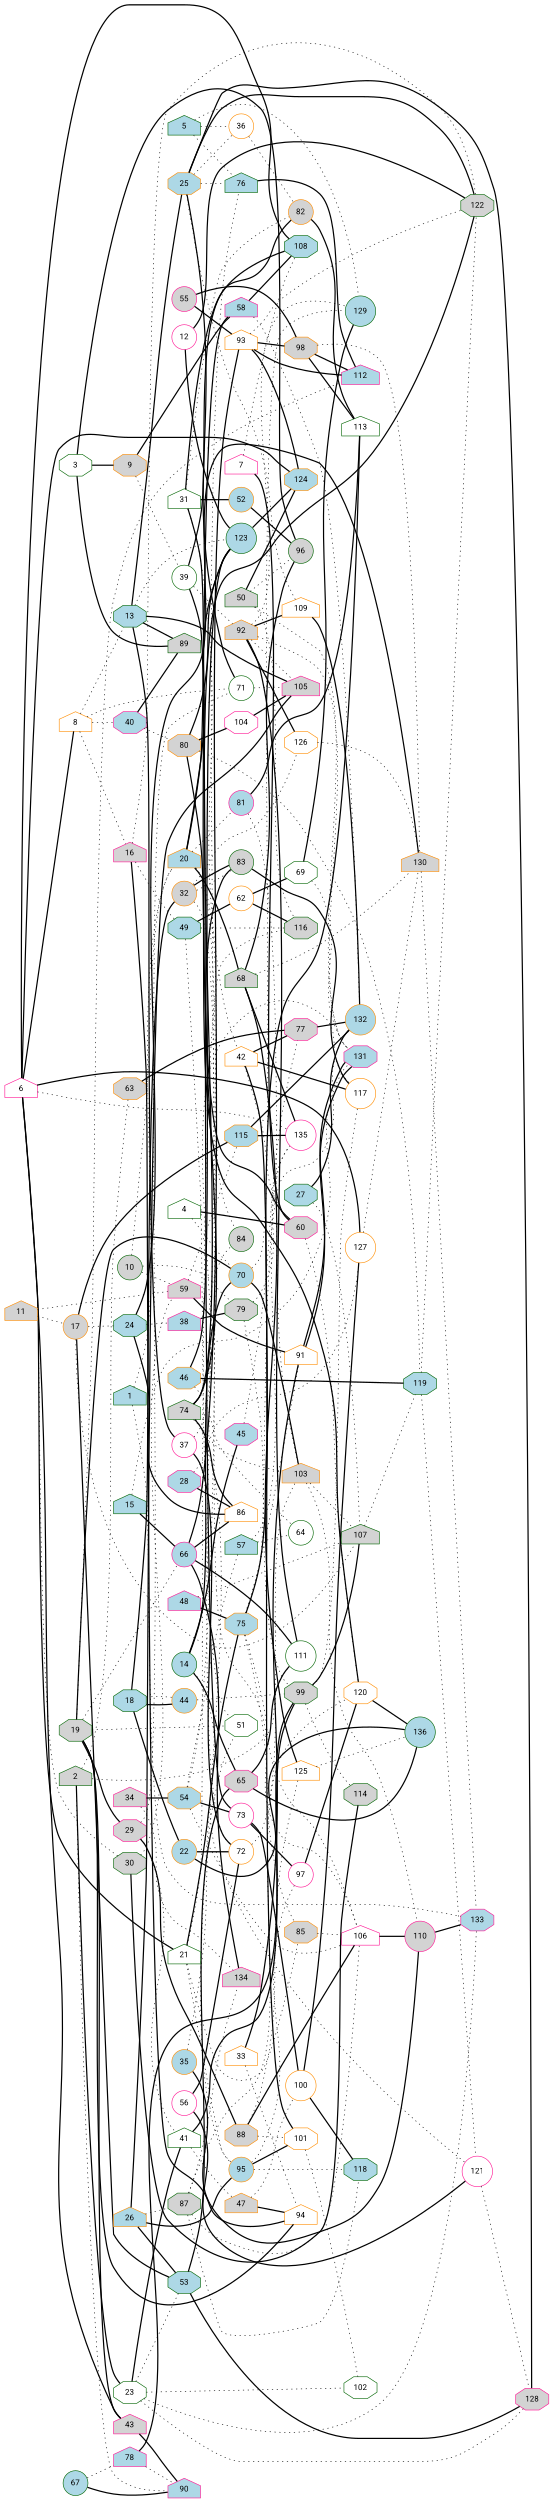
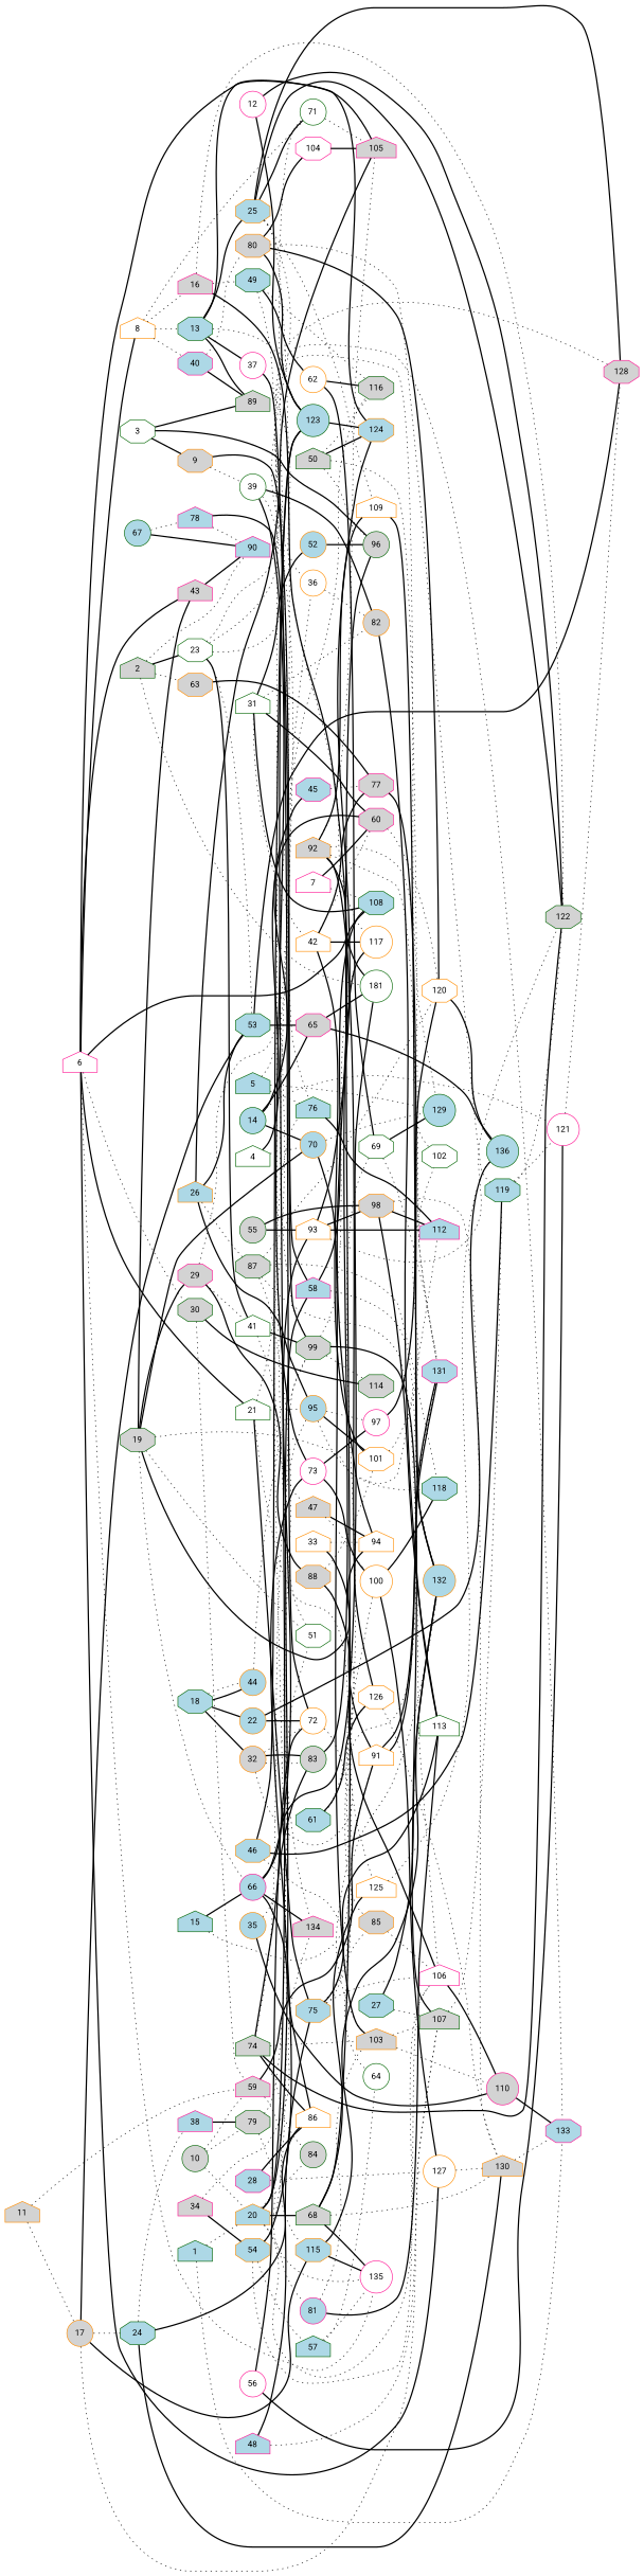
  graph {
    fontname=Roboto
    rankdir=LR
    node [color=darkgreen fillcolor=lightblue fontname=Roboto shape=octagon style=filled]
    edge [fontname=Roboto style=bold]
    1 [shape=house]
    20 [color=darkorange shape=house]
    133 [color=deeppink]
    58 [color=deeppink shape=house]
    123 [shape=circle]
    68 [fillcolor=lightgrey shape=house]
    81 [color=deeppink shape=circle]
    84 [fillcolor=lightgrey shape=circle]
    106 [color=deeppink fillcolor=white shape=house]
    2 [fillcolor=lightgrey shape=house]
    23 [fillcolor=white]
    63 [color=darkorange fillcolor=lightgrey]
    90 [color=deeppink shape=house]
-   111 [fillcolor=white shape=circle]
+   111 [fillcolor=white shape=circle label=181]
    53
    41 [fillcolor=white shape=house]
    102 [fillcolor=white]
    128 [color=deeppink fillcolor=lightgrey]
    77 [color=deeppink fillcolor=lightgrey]
    3 [fillcolor=white]
    9 [color=darkorange fillcolor=lightgrey]
    89 [fillcolor=lightgrey shape=house]
    96 [fillcolor=lightgrey shape=circle]
    39 [fillcolor=white shape=circle]
    4 [fillcolor=white shape=house]
    60 [color=deeppink fillcolor=lightgrey]
    70 [color=darkorange shape=circle]
    120 [color=darkorange fillcolor=white]
    129 [shape=circle]
    103 [color=darkorange fillcolor=lightgrey shape=house]
    5 [shape=house]
    36 [color=darkorange fillcolor=white shape=circle]
    76 [shape=house]
    82 [color=darkorange fillcolor=lightgrey shape=circle]
    112 [color=deeppink shape=house]
    6 [color=deeppink fillcolor=white shape=house]
    8 [color=darkorange fillcolor=white shape=house]
    21 [fillcolor=white shape=house]
    30 [fillcolor=lightgrey]
    43 [color=deeppink fillcolor=lightgrey shape=house]
    108
    124 [color=darkorange]
    127 [color=darkorange fillcolor=white shape=circle]
    135 [color=deeppink fillcolor=white shape=circle]
    13
    16 [color=deeppink fillcolor=lightgrey shape=house]
    40 [color=deeppink]
    71 [fillcolor=white shape=circle]
    75 [color=darkorange]
    85 [color=darkorange fillcolor=lightgrey]
    95 [color=darkorange shape=circle]
    116 [fillcolor=lightgrey]
    59 [color=deeppink fillcolor=lightgrey shape=house]
    114 [fillcolor=lightgrey]
    130 [color=darkorange fillcolor=lightgrey shape=house]
    7 [color=deeppink fillcolor=white shape=house]
    25 [color=darkorange]
    37 [color=deeppink fillcolor=white shape=circle]
    105 [color=deeppink fillcolor=lightgrey shape=house]
    122 [fillcolor=lightgrey]
    49
    94 [color=darkorange fillcolor=white shape=house]
    80 [color=darkorange fillcolor=lightgrey]
    73 [color=deeppink fillcolor=white shape=circle]
    92 [color=darkorange fillcolor=lightgrey shape=house]
    132 [color=darkorange shape=circle]
    10 [fillcolor=lightgrey shape=circle]
    79 [fillcolor=lightgrey]
    115 [color=darkorange]
    91 [color=darkorange fillcolor=white shape=house]
    99 [fillcolor=lightgrey]
    11 [color=darkorange fillcolor=lightgrey shape=house]
    17 [color=darkorange fillcolor=lightgrey shape=circle]
    24
    107 [fillcolor=lightgrey shape=house]
    12 [color=deeppink fillcolor=white shape=circle]
    109 [color=darkorange fillcolor=white shape=house]
    72 [color=darkorange fillcolor=white shape=circle]
    117 [color=darkorange fillcolor=white shape=circle]
    14 [shape=circle]
    45 [color=deeppink]
    65 [color=deeppink fillcolor=lightgrey]
    121 [color=deeppink fillcolor=white shape=circle]
    136 [shape=circle]
    15 [shape=house]
    66 [color=deeppink shape=circle]
    131 [color=deeppink]
    86 [color=darkorange fillcolor=white shape=house]
    134 [color=deeppink fillcolor=lightgrey shape=house]
    93 [color=darkorange fillcolor=white shape=house]
    51 [fillcolor=white]
    62 [color=darkorange fillcolor=white shape=circle]
    38 [color=deeppink shape=house]
    119
    22 [color=darkorange shape=circle]
    18
    32 [color=darkorange fillcolor=lightgrey shape=circle]
    44 [color=darkorange shape=circle]
    83 [fillcolor=lightgrey shape=circle]
    126 [color=darkorange fillcolor=white]
    19 [fillcolor=lightgrey]
    29 [color=deeppink fillcolor=lightgrey]
    88 [color=darkorange fillcolor=lightgrey]
    125 [color=darkorange fillcolor=white shape=house]
    113 [fillcolor=white shape=house]
    110 [color=deeppink fillcolor=lightgrey shape=circle]
    101 [color=darkorange fillcolor=white]
    97 [color=deeppink fillcolor=white shape=circle]
    118
    47 [color=darkorange fillcolor=lightgrey shape=house]
    26 [color=darkorange shape=house]
    87 [fillcolor=lightgrey]
    27
    28 [color=deeppink]
    31 [fillcolor=white shape=house]
    42 [color=darkorange fillcolor=white shape=house]
    52 [color=darkorange shape=circle]
    33 [color=darkorange fillcolor=white shape=house]
    34 [color=deeppink fillcolor=lightgrey shape=house]
    54 [color=darkorange]
    57 [shape=house]
    35 [color=darkorange shape=circle]
    100 [color=darkorange fillcolor=white shape=circle]
    104 [color=deeppink fillcolor=white]
    46 [color=darkorange]
    64 [fillcolor=white shape=circle]
    48 [color=deeppink shape=house]
    69 [fillcolor=white]
    50 [fillcolor=lightgrey shape=house]
-   55 [color=deeppink fillcolor=lightgrey shape=circle]
+   55 [fillcolor=lightgrey shape=circle]
    98 [color=darkorange fillcolor=lightgrey]
    56 [color=deeppink fillcolor=white shape=circle]
+   61
    67 [shape=circle]
    78 [color=deeppink shape=house]
    74 [fillcolor=lightgrey shape=house]
    1 -- 20 [style=dotted]
    1 -- 133 [style=dotted]
    20 -- 58
    20 -- 123
    20 -- 68
    20 -- 81 [style=dotted]
    20 -- 84 [style=dotted]
    20 -- 106 [style=dotted]
    58 -- 108
    58 -- 132 [style=dotted]
    123 -- 124
    68 -- 96
    68 -- 135
    68 -- 130 [style=dotted]
    68 -- 125
    81 -- 103 [style=dotted]
    81 -- 113
    106 -- 110
    2 -- 23
    2 -- 63 [style=dotted]
    2 -- 90 [style=dotted]
    2 -- 111 [style=dotted]
    23 -- 133 [style=dotted]
    23 -- 53 [style=dotted]
    23 -- 41
    23 -- 102 [style=dotted]
    23 -- 128 [style=dotted]
    63 -- 77
    53 -- 128
    53 -- 65
    41 -- 99
    41 -- 47 [style=dotted]
    77 -- 132
    3 -- 9
    3 -- 89
    3 -- 96
    9 -- 58
    9 -- 39 [style=dotted]
    39 -- 82
    39 -- 73
-   39 -- 92 [style=dotted]
+   39 -- 99 [style=dotted]
    4 -- 60
    4 -- 70 [style=dotted]
    60 -- 120 [style=dotted]
    70 -- 129 [style=dotted]
    70 -- 103
    120 -- 136
    103 -- 107 [style=dotted]
    103 -- 110 [style=dotted]
    5 -- 129 [style=dotted]
    5 -- 36 [style=dotted]
    5 -- 76 [style=dotted]
    36 -- 82 [style=dotted]
    76 -- 112
    82 -- 113
    6 -- 8
    6 -- 21
    6 -- 30 [style=dotted]
    6 -- 43
    6 -- 108
    6 -- 124
    6 -- 127
    6 -- 135 [style=dotted]
    8 -- 13 [style=dotted]
    8 -- 16 [style=dotted]
    8 -- 40 [style=dotted]
    8 -- 71 [style=dotted]
    21 -- 75
    21 -- 85 [style=dotted]
    21 -- 95 [style=dotted]
    21 -- 116 [style=dotted]
    30 -- 59 [style=dotted]
    30 -- 114
    43 -- 90
    127 -- 130 [style=dotted]
    13 -- 123 [style=dotted]
    13 -- 89
    13 -- 25
    13 -- 37
    13 -- 105
    16 -- 122 [style=dotted]
    16 -- 49 [style=dotted]
    16 -- 94
    40 -- 89
    40 -- 80 [style=dotted]
    71 -- 105 [style=dotted]
    75 -- 106 [style=dotted]
    75 -- 85 [style=dotted]
    75 -- 132 [style=dotted]
    75 -- 91 [style=dotted]
    75 -- 113
    85 -- 106 [style=dotted]
    95 -- 101
    95 -- 97 [style=dotted]
    95 -- 118 [style=dotted]
    59 -- 115 [style=dotted]
    59 -- 91
    130 -- 133 [style=dotted]
    7 -- 60
    7 -- 108 [style=dotted]
    25 -- 128
    25 -- 36 [style=dotted]
    25 -- 76 [style=dotted]
    25 -- 71
    25 -- 122
    25 -- 109 [style=dotted]
    37 -- 72
    37 -- 117 [style=dotted]
    49 -- 116 [style=dotted]
    49 -- 51 [style=dotted]
    49 -- 62
    80 -- 123
    80 -- 120
    80 -- 119 [style=dotted]
    80 -- 104
    73 -- 97
    73 -- 100
    92 -- 111
    92 -- 129 [style=dotted]
    92 -- 105 [style=dotted]
    92 -- 109
    92 -- 131 [style=dotted]
    92 -- 126
    10 -- 20 [style=dotted]
    10 -- 59 [style=dotted]
    10 -- 79 [style=dotted]
    79 -- 135 [style=dotted]
    79 -- 99 [style=dotted]
    115 -- 135
    115 -- 132
    91 -- 131
    91 -- 131
    99 -- 114 [style=dotted]
    99 -- 107
    99 -- 117 [style=dotted]
    11 -- 59 [style=dotted]
    11 -- 17 [style=dotted]
    17 -- 53
    17 -- 115
    17 -- 24 [style=dotted]
    17 -- 107 [style=dotted]
    24 -- 130
    24 -- 86
    24 -- 38 [style=dotted]
    107 -- 119 [style=dotted]
    12 -- 123
    12 -- 122
    109 -- 132
    72 -- 103 [style=dotted]
    14 -- 70
    14 -- 45
    14 -- 65
    14 -- 121 [style=dotted]
    45 -- 77 [style=dotted]
    65 -- 111
    65 -- 136
    121 -- 128 [style=dotted]
    15 -- 66
    15 -- 131 [style=dotted]
    66 -- 111
    66 -- 86
    66 -- 134
    66 -- 93
    93 -- 112
    93 -- 124
    93 -- 122 [style=dotted]
    93 -- 98
    62 -- 116
    62 -- 69
    38 -- 79
    119 -- 122 [style=dotted]
    119 -- 121 [style=dotted]
    22 -- 72
    22 -- 136
    18 -- 22
    18 -- 32
    18 -- 44
    18 -- 44 [style=dotted]
    32 -- 72 [style=dotted]
    32 -- 83 [style=dotted]
    32 -- 83
    32 -- 126 [style=dotted]
    44 -- 99 [style=dotted]
    83 -- 117
    126 -- 130 [style=dotted]
    19 -- 70
    19 -- 112 [style=dotted]
    19 -- 43
    19 -- 94
    19 -- 66 [style=dotted]
    19 -- 51 [style=dotted]
    19 -- 29
    29 -- 41 [style=dotted]
    29 -- 71 [style=dotted]
    29 -- 88
    88 -- 106
    88 -- 125 [style=dotted]
    88 -- 101 [style=dotted]
    125 -- 136 [style=dotted]
    110 -- 133
    101 -- 102 [style=dotted]
    97 -- 120
    47 -- 94
    47 -- 100 [style=dotted]
    26 -- 53
    26 -- 95
    26 -- 105
    26 -- 87 [style=dotted]
    87 -- 106 [style=dotted]
    87 -- 120 [style=dotted]
    87 -- 134 [style=dotted]
    87 -- 118 [style=dotted]
    27 -- 132
    27 -- 107 [style=dotted]
    28 -- 127 [style=dotted]
    28 -- 86
    31 -- 60
    31 -- 82 [style=dotted]
    31 -- 108
    31 -- 42 [style=dotted]
    31 -- 52
    42 -- 77
    42 -- 60 [style=dotted]
    42 -- 117
    42 -- 101
    52 -- 96
    33 -- 94 [style=dotted]
    33 -- 91
    34 -- 134 [style=dotted]
    34 -- 54
    54 -- 106 [style=dotted]
    54 -- 76 [style=dotted]
    54 -- 73
    54 -- 57 [style=dotted]
    57 -- 135 [style=dotted]
    57 -- 64 [style=dotted]
    35 -- 51 [style=dotted]
    35 -- 110
    100 -- 127
    100 -- 118
    104 -- 105
    46 -- 123
    46 -- 119
    46 -- 64 [style=dotted]
    48 -- 75
    48 -- 107 [style=dotted]
    69 -- 129
    69 -- 131 [style=dotted]
    50 -- 96 [style=dotted]
    50 -- 124
    50 -- 116 [style=dotted]
    50 -- 131 [style=dotted]
    55 -- 93
    55 -- 98
    98 -- 112
    98 -- 130 [style=dotted]
    98 -- 113
    56 -- 72
    56 -- 121
+   61 -- 126
+   61 -- 100 [style=dotted]
+   61 -- 69 [style=dotted]
    67 -- 90
    67 -- 78 [style=dotted]
    78 -- 90 [style=dotted]
    78 -- 99
    74 -- 84 [style=dotted]
    74 -- 103 [style=dotted]
    74 -- 95 [style=dotted]
    74 -- 122
    74 -- 86
    74 -- 83
  }
